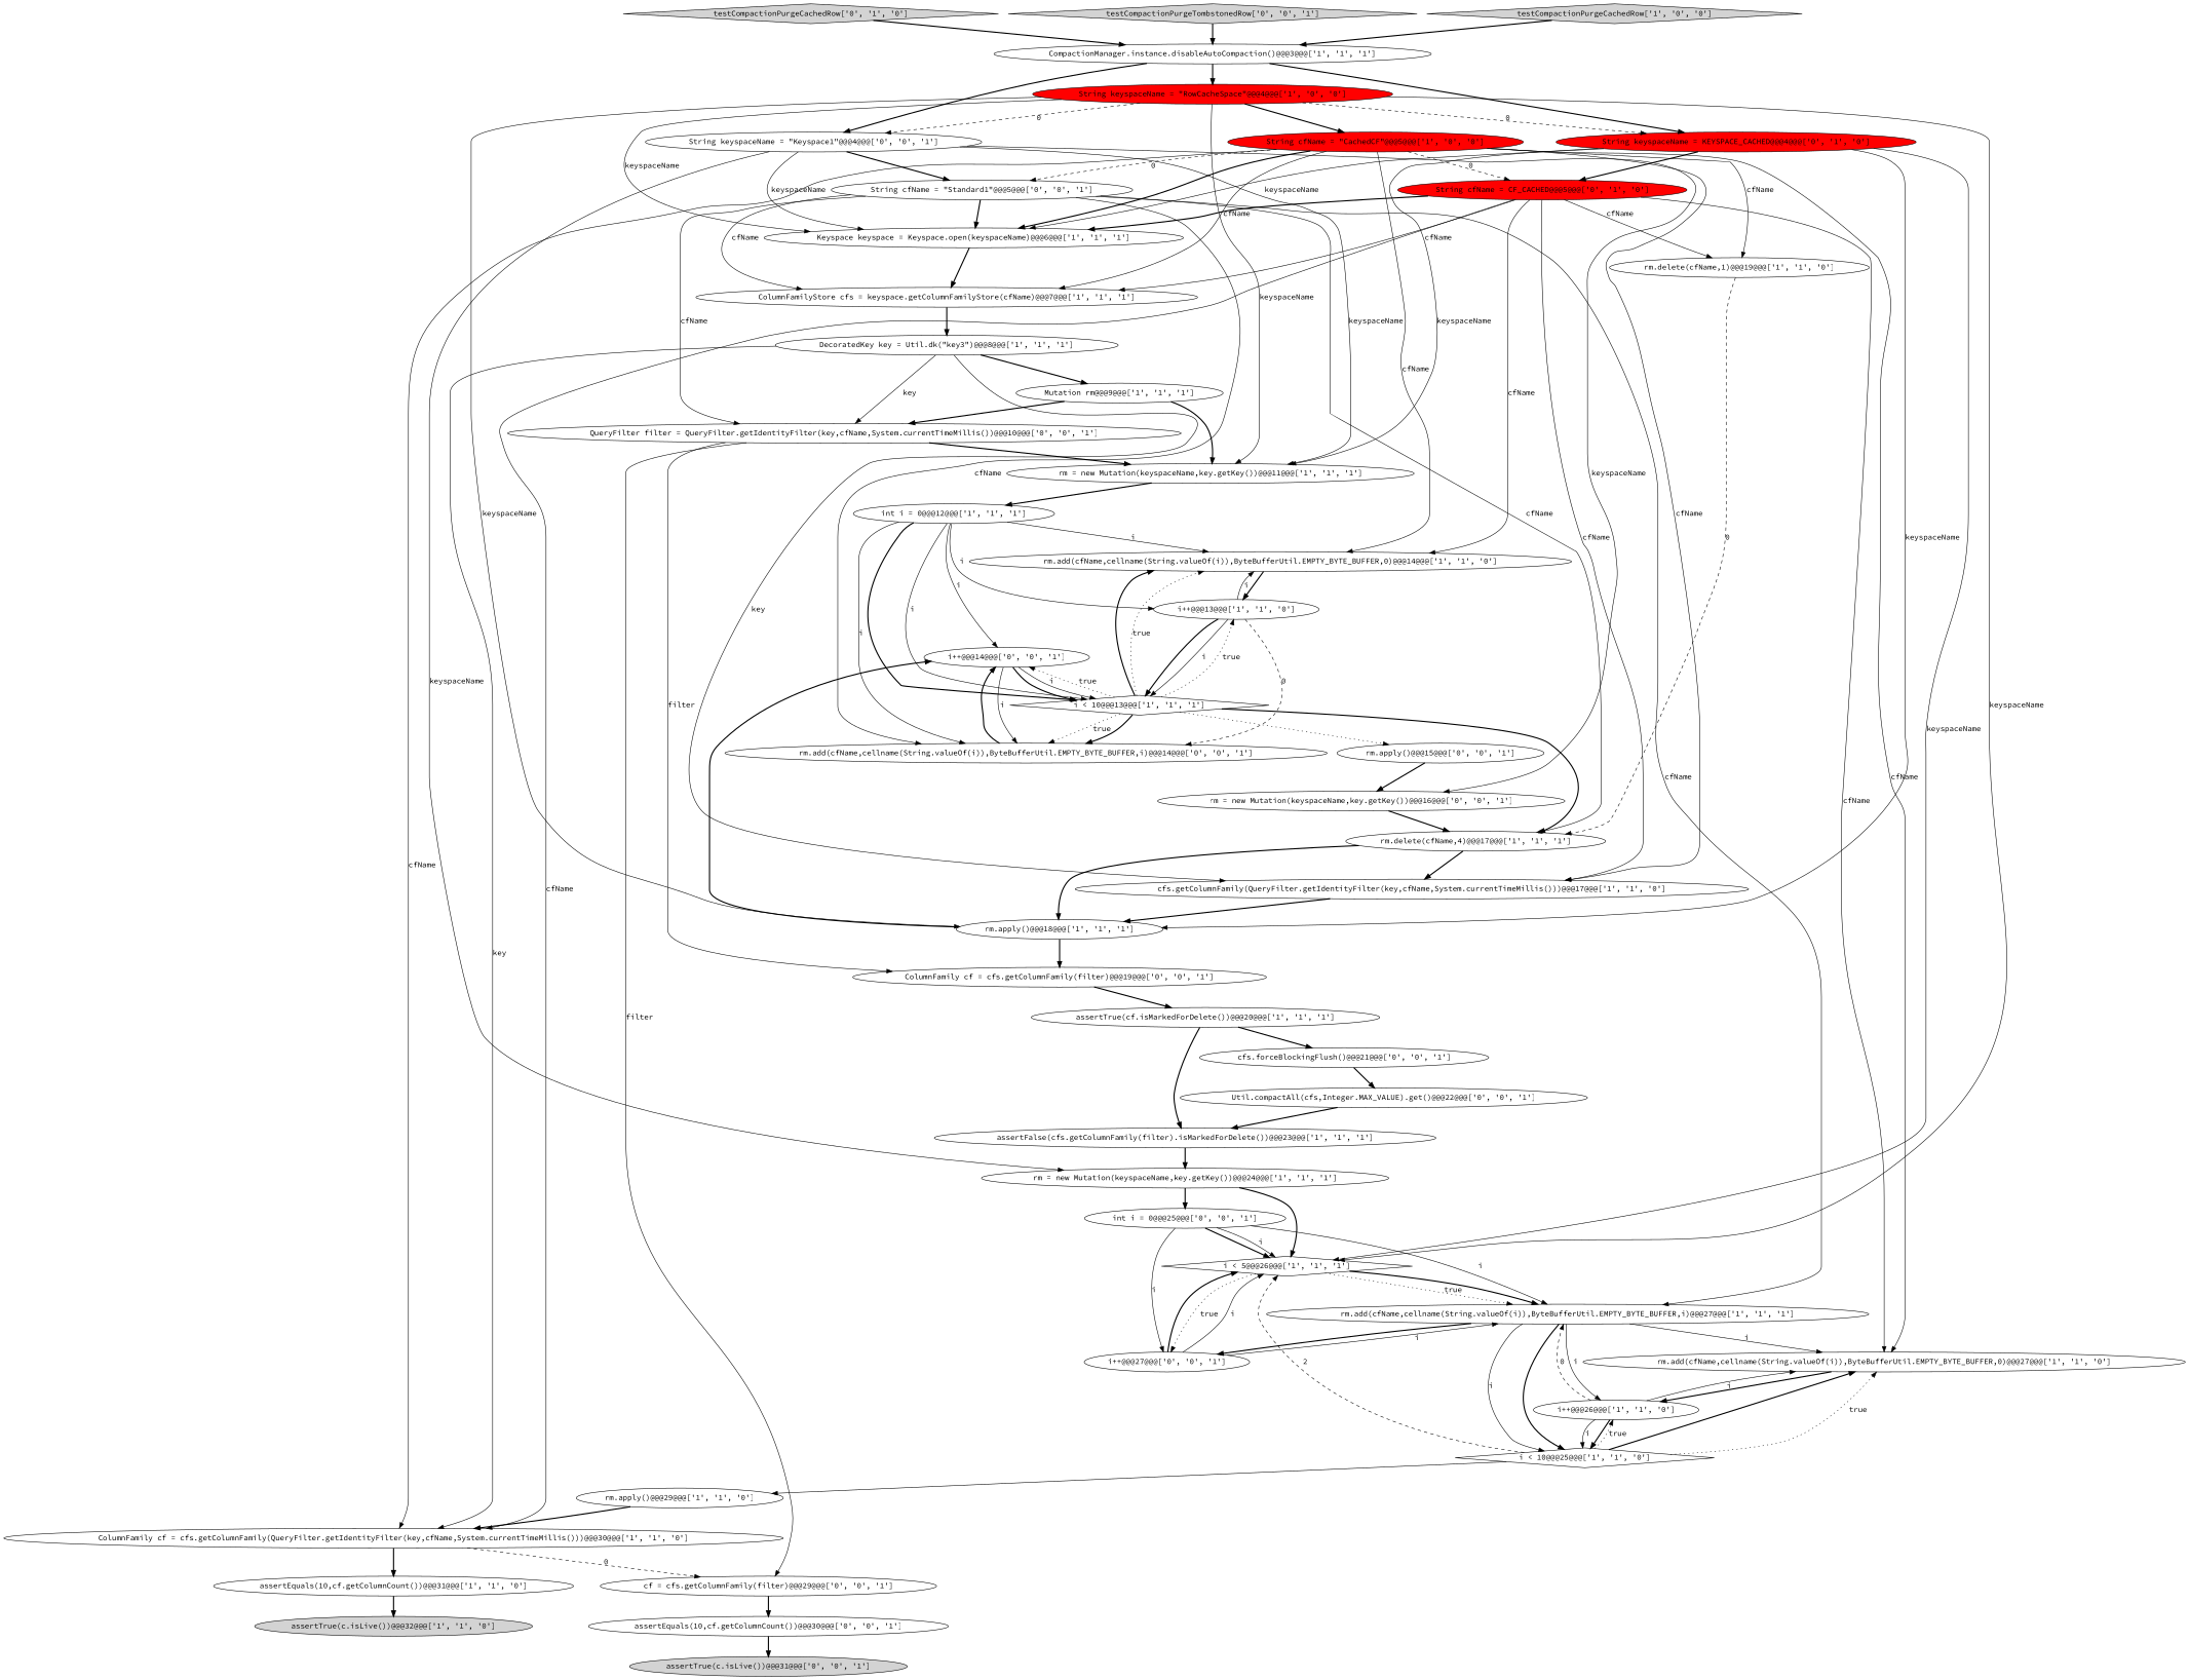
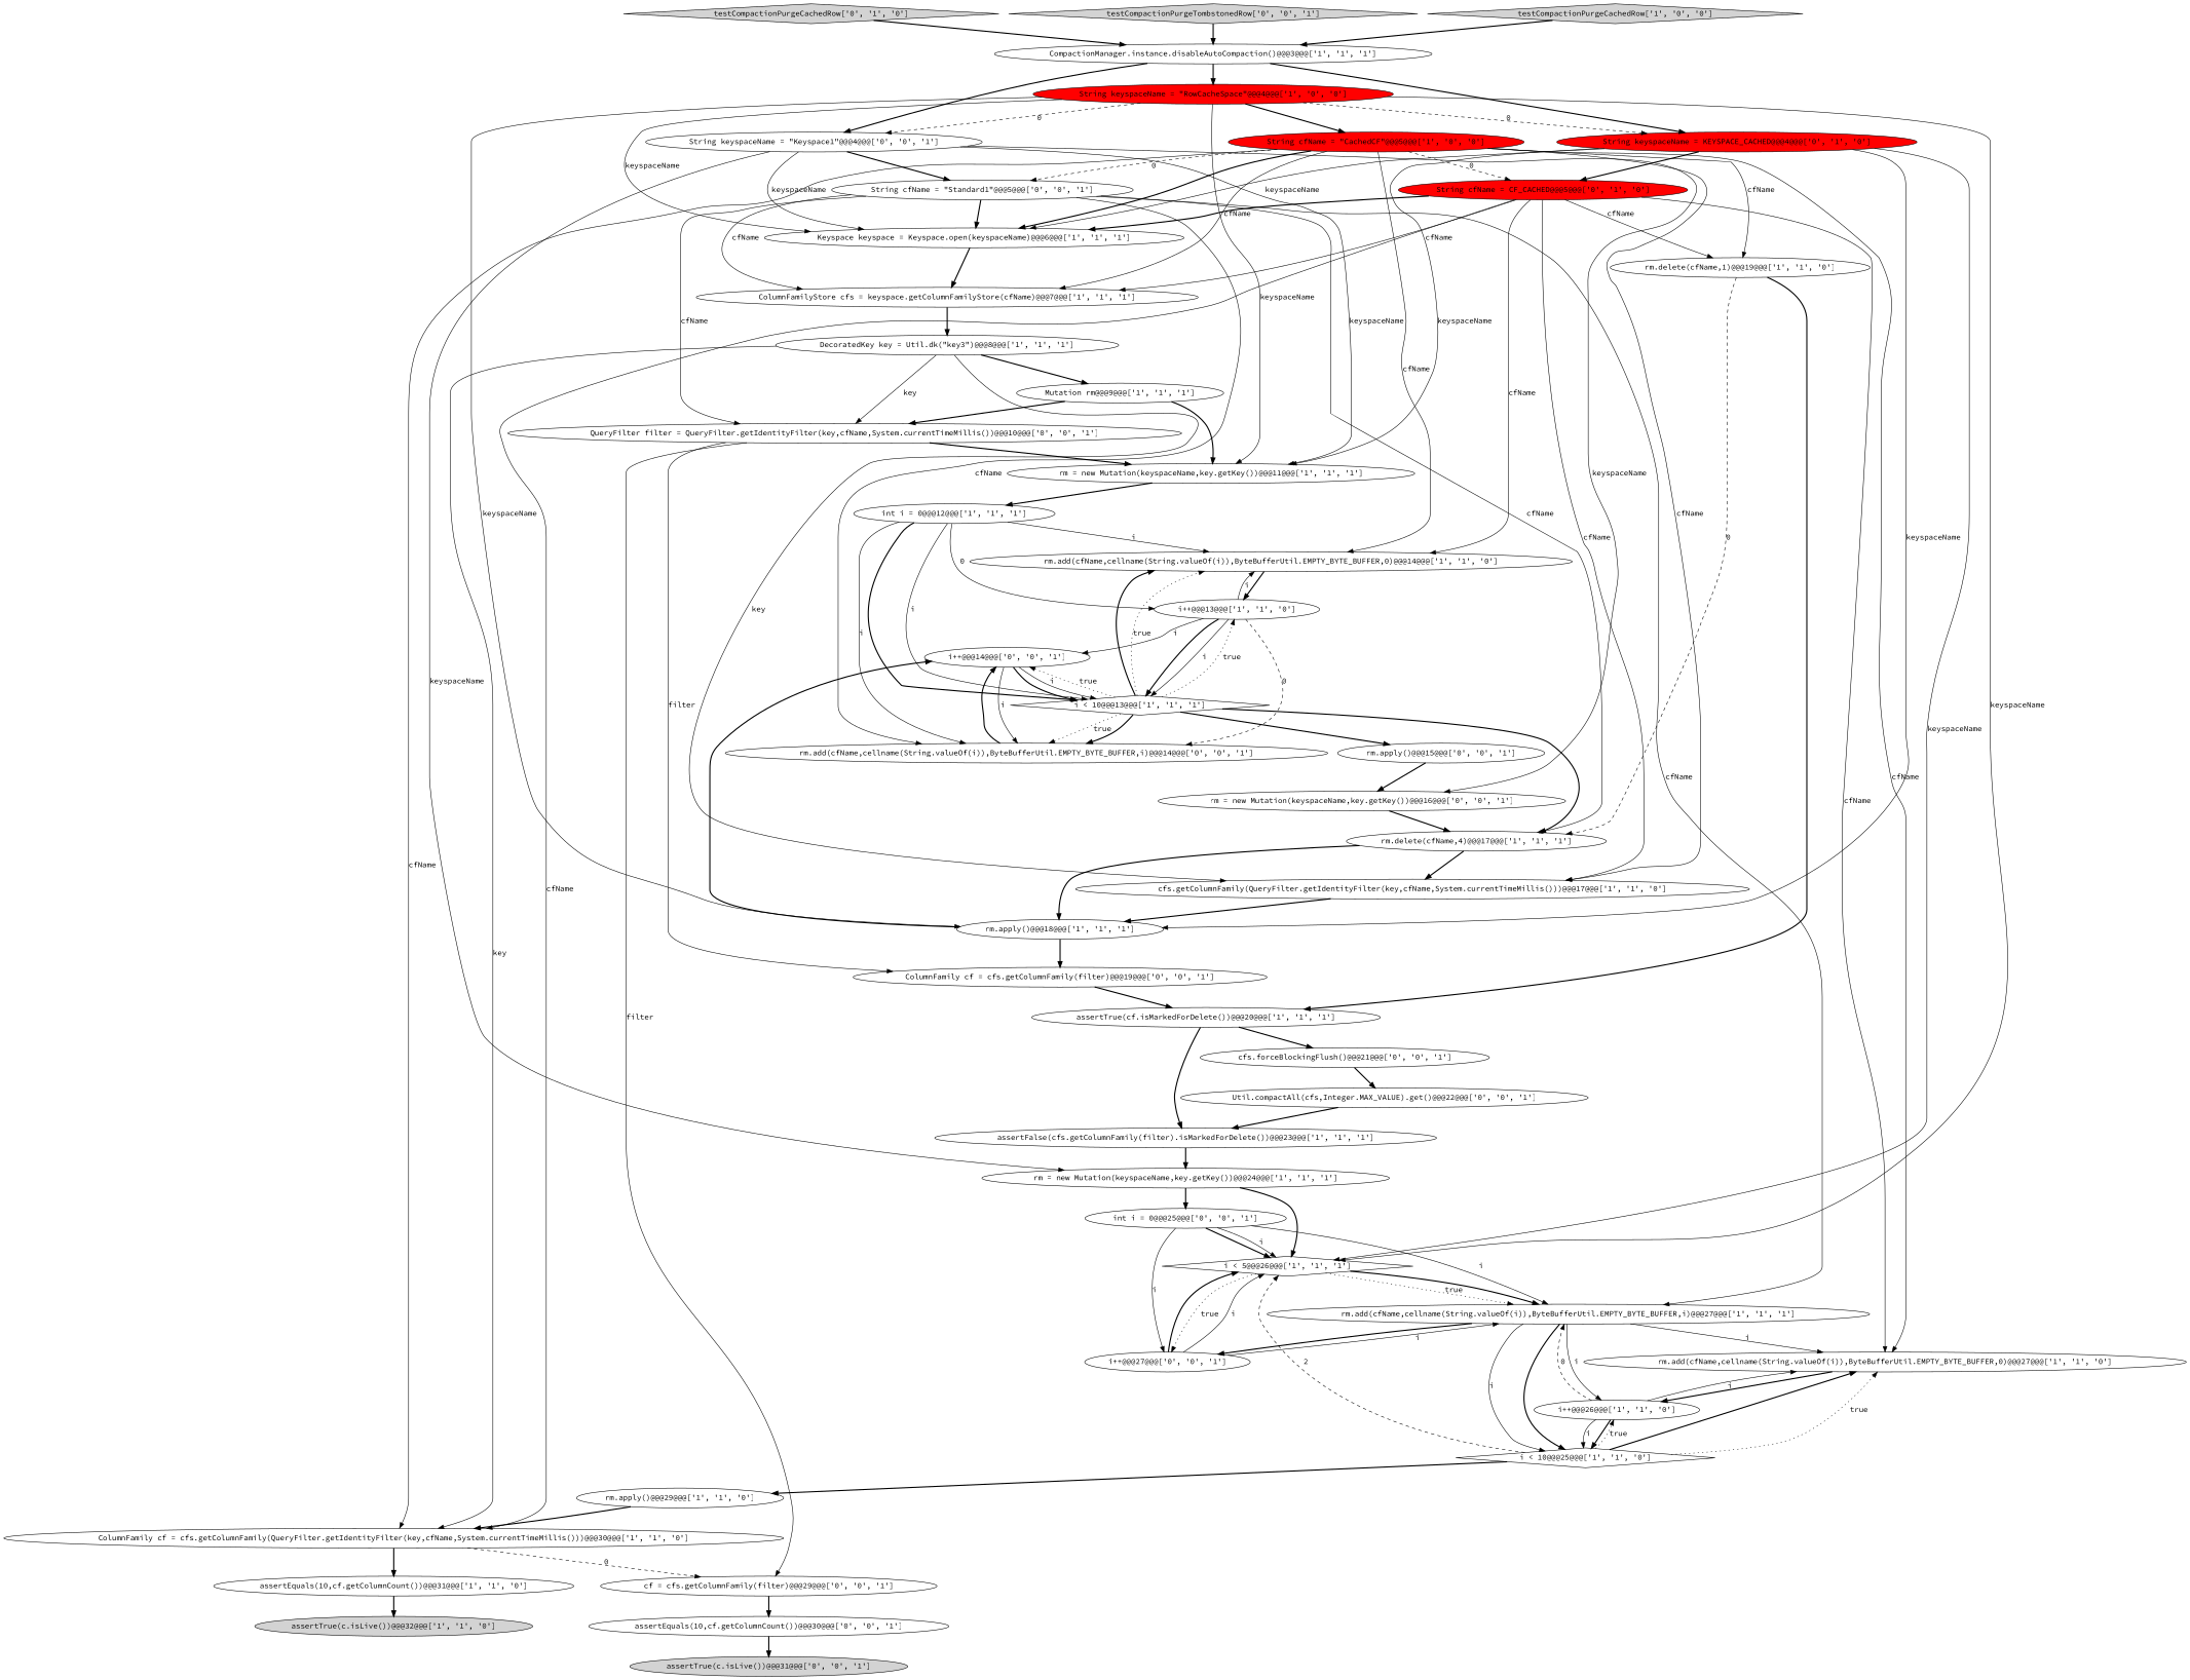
  digraph {
    fontname="Source Code Pro"
    node [fillcolor=white fontname="Source Code Pro" shape=ellipse style=filled]
    edge [fontname="Source Code Pro" style=bold]
    n1 [fillcolor=lightgray label="assertTrue(c.isLive())@@@32@@@['1', '1', '0']"]
    n2 [label="cf = cfs.getColumnFamily(filter)@@@29@@@['0', '0', '1']"]
    n3 [label="assertEquals(10,cf.getColumnCount())@@@30@@@['0', '0', '1']"]
    n4 [label="assertFalse(cfs.getColumnFamily(filter).isMarkedForDelete())@@@23@@@['1', '1', '1']"]
    n5 [label="rm = new Mutation(keyspaceName,key.getKey())@@@24@@@['1', '1', '1']"]
    n6 [label="i < 5@@@26@@@['1', '1', '1']" shape=diamond]
    n7 [label="int i = 0@@@25@@@['0', '0', '1']"]
    n8 [fillcolor=red label="String cfName = \"CachedCF\"@@@5@@@['1', '0', '0']"]
    n9 [label="Keyspace keyspace = Keyspace.open(keyspaceName)@@@6@@@['1', '1', '1']"]
    n10 [label="String cfName = \"Standard1\"@@@5@@@['0', '0', '1']"]
    n11 [label="cfs.getColumnFamily(QueryFilter.getIdentityFilter(key,cfName,System.currentTimeMillis()))@@@17@@@['1', '1', '0']"]
    n12 [label="ColumnFamilyStore cfs = keyspace.getColumnFamilyStore(cfName)@@@7@@@['1', '1', '1']"]
    n13 [fillcolor=red label="String cfName = CF_CACHED@@@5@@@['0', '1', '0']"]
    n14 [label="rm.add(cfName,cellname(String.valueOf(i)),ByteBufferUtil.EMPTY_BYTE_BUFFER,0)@@@27@@@['1', '1', '0']"]
    n15 [label="ColumnFamily cf = cfs.getColumnFamily(QueryFilter.getIdentityFilter(key,cfName,System.currentTimeMillis()))@@@30@@@['1', '1', '0']"]
    n16 [label="rm.delete(cfName,1)@@@19@@@['1', '1', '0']"]
    n17 [label="rm.add(cfName,cellname(String.valueOf(i)),ByteBufferUtil.EMPTY_BYTE_BUFFER,0)@@@14@@@['1', '1', '0']"]
    n18 [label="rm.add(cfName,cellname(String.valueOf(i)),ByteBufferUtil.EMPTY_BYTE_BUFFER,i)@@@14@@@['0', '0', '1']"]
    n19 [label="rm.add(cfName,cellname(String.valueOf(i)),ByteBufferUtil.EMPTY_BYTE_BUFFER,i)@@@27@@@['1', '1', '1']"]
    n20 [label="rm.delete(cfName,4)@@@17@@@['1', '1', '1']"]
    n21 [label="QueryFilter filter = QueryFilter.getIdentityFilter(key,cfName,System.currentTimeMillis())@@@10@@@['0', '0', '1']"]
    n22 [label="rm.apply()@@@18@@@['1', '1', '1']"]
    n23 [label="DecoratedKey key = Util.dk(\"key3\")@@@8@@@['1', '1', '1']"]
    n24 [label="i++@@@26@@@['1', '1', '0']"]
    n25 [label="assertEquals(10,cf.getColumnCount())@@@31@@@['1', '1', '0']"]
    n26 [label="assertTrue(cf.isMarkedForDelete())@@@20@@@['1', '1', '1']"]
    n27 [label="i++@@@13@@@['1', '1', '0']"]
    n28 [label="cfs.forceBlockingFlush()@@@21@@@['0', '0', '1']"]
    n29 [label="Util.compactAll(cfs,Integer.MAX_VALUE).get()@@@22@@@['0', '0', '1']"]
    n30 [label="int i = 0@@@12@@@['1', '1', '1']"]
    n31 [label="i < 10@@@13@@@['1', '1', '1']" shape=diamond]
    n32 [label="i++@@@14@@@['0', '0', '1']"]
    n33 [label="rm.apply()@@@15@@@['0', '0', '1']"]
    n34 [fillcolor=lightgray label="assertTrue(c.isLive())@@@31@@@['0', '0', '1']"]
    n35 [label="i < 10@@@25@@@['1', '1', '0']" shape=diamond]
    n36 [label="rm.apply()@@@29@@@['1', '1', '0']"]
    n37 [label="i++@@@27@@@['0', '0', '1']"]
    n38 [label="String keyspaceName = \"Keyspace1\"@@@4@@@['0', '0', '1']"]
    n39 [label="rm = new Mutation(keyspaceName,key.getKey())@@@16@@@['0', '0', '1']"]
    n40 [label="rm = new Mutation(keyspaceName,key.getKey())@@@11@@@['1', '1', '1']"]
    n41 [fillcolor=red label="String keyspaceName = \"RowCacheSpace\"@@@4@@@['1', '0', '0']"]
    n42 [fillcolor=red label="String keyspaceName = KEYSPACE_CACHED@@@4@@@['0', '1', '0']"]
    n43 [label="ColumnFamily cf = cfs.getColumnFamily(filter)@@@19@@@['0', '0', '1']"]
    n44 [label="Mutation rm@@@9@@@['1', '1', '1']"]
    n45 [fillcolor=lightgray label="testCompactionPurgeCachedRow['0', '1', '0']" shape=diamond]
    n46 [label="CompactionManager.instance.disableAutoCompaction()@@@3@@@['1', '1', '1']"]
    n47 [fillcolor=lightgray label="testCompactionPurgeTombstonedRow['0', '0', '1']" shape=diamond]
    n48 [fillcolor=lightgray label="testCompactionPurgeCachedRow['1', '0', '0']" shape=diamond]
    n2 -> n3
    n3 -> n34
    n4 -> n5
    n5 -> n6
    n5 -> n7
    n6 -> n19 [label=true style=dotted]
    n6 -> n19
    n6 -> n37 [label=true style=dotted]
    n7 -> n6
    n7 -> n6 [label=i style=solid]
    n7 -> n19 [label=i style=solid]
    n7 -> n37 [label=i style=solid]
    n8 -> n9
    n8 -> n10 [label=0 style=dashed]
    n8 -> n11 [label=cfName style=solid]
    n8 -> n12 [label=cfName style=solid]
    n8 -> n13 [label=0 style=dashed]
    n8 -> n14 [label=cfName style=solid]
    n8 -> n15 [label=cfName style=solid]
    n8 -> n16 [label=cfName style=solid]
    n8 -> n17 [label=cfName style=solid]
    n9 -> n12
    n10 -> n9
    n10 -> n12 [label=cfName style=solid]
    n10 -> n18 [label=cfName style=solid]
    n10 -> n19 [label=cfName style=solid]
    n10 -> n20 [label=cfName style=solid]
    n10 -> n21 [label=cfName style=solid]
    n11 -> n22
    n12 -> n23
    n13 -> n9
    n13 -> n11 [label=cfName style=solid]
    n13 -> n12 [label=cfName style=solid]
    n13 -> n14 [label=cfName style=solid]
    n13 -> n15 [label=cfName style=solid]
    n13 -> n16 [label=cfName style=solid]
    n13 -> n17 [label=cfName style=solid]
    n14 -> n24
    n15 -> n2 [label=0 style=dashed]
    n15 -> n25
    n16 -> n20 [label=0 style=dashed]
+   n16 -> n26
    n17 -> n27
    n18 -> n32
    n19 -> n14 [label=i style=solid]
    n19 -> n24 [label=i style=solid]
    n19 -> n35 [label=i style=solid]
    n19 -> n35
    n19 -> n37
    n20 -> n11
    n20 -> n22
    n21 -> n2 [label=filter style=solid]
    n21 -> n40
    n21 -> n43 [label=filter style=solid]
    n22 -> n32
    n22 -> n43
    n23 -> n11 [label=key style=solid]
    n23 -> n15 [label=key style=solid]
    n23 -> n21 [label=key style=solid]
    n23 -> n44
    n24 -> n14 [label=i style=solid]
    n24 -> n19 [label=0 style=dashed]
    n24 -> n35 [label=i style=solid]
    n24 -> n35
    n25 -> n1
    n26 -> n4
    n26 -> n28
    n27 -> n17 [label=i style=solid]
    n27 -> n18 [label=0 style=dashed]
    n27 -> n31
    n27 -> n31 [label=i style=solid]
    n28 -> n29
    n29 -> n4
    n30 -> n17 [label=i style=solid]
    n30 -> n18 [label=i style=solid]
-   n30 -> n27 [label=i style=solid]
+   n30 -> n27 [label=0 style=solid]
    n30 -> n31
    n30 -> n31 [label=i style=solid]
-   n30 -> n32 [label=i style=solid]
+   n27 -> n32 [label=i style=solid]
    n31 -> n17
    n31 -> n17 [label=true style=dotted]
    n31 -> n18 [label=true style=dotted]
    n31 -> n18
    n31 -> n20
    n31 -> n27 [label=true style=dotted]
    n31 -> n32 [label=true style=dotted]
-   n31 -> n33 [style=dotted]
+   n31 -> n33
    n32 -> n18 [label=i style=solid]
    n32 -> n31 [label=i style=solid]
    n32 -> n31
    n33 -> n39
    n35 -> n6 [label=2 style=dashed]
    n35 -> n14 [label=true style=dotted]
    n35 -> n14
    n35 -> n24 [label=true style=dotted]
-   n35 -> n36 [style=solid]
+   n35 -> n36
    n36 -> n15
    n37 -> n6 [label=i style=solid]
    n37 -> n6
    n37 -> n19 [label=i style=solid]
    n38 -> n5 [label=keyspaceName style=solid]
    n38 -> n9 [label=keyspaceName style=solid]
    n38 -> n10
    n38 -> n39 [label=keyspaceName style=solid]
    n38 -> n40 [label=keyspaceName style=solid]
    n39 -> n20
    n40 -> n30
    n41 -> n6 [label=keyspaceName style=solid]
    n41 -> n8
    n41 -> n9 [label=keyspaceName style=solid]
    n41 -> n22 [label=keyspaceName style=solid]
    n41 -> n38 [label=0 style=dashed]
    n41 -> n40 [label=keyspaceName style=solid]
    n41 -> n42 [label=0 style=dashed]
    n42 -> n6 [label=keyspaceName style=solid]
    n42 -> n9 [label=keyspaceName style=solid]
    n42 -> n13
    n42 -> n22 [label=keyspaceName style=solid]
    n42 -> n40 [label=keyspaceName style=solid]
    n43 -> n26
    n44 -> n21
    n44 -> n40
    n45 -> n46
    n46 -> n38
    n46 -> n41
    n46 -> n42
    n47 -> n46
    n48 -> n46
  }
